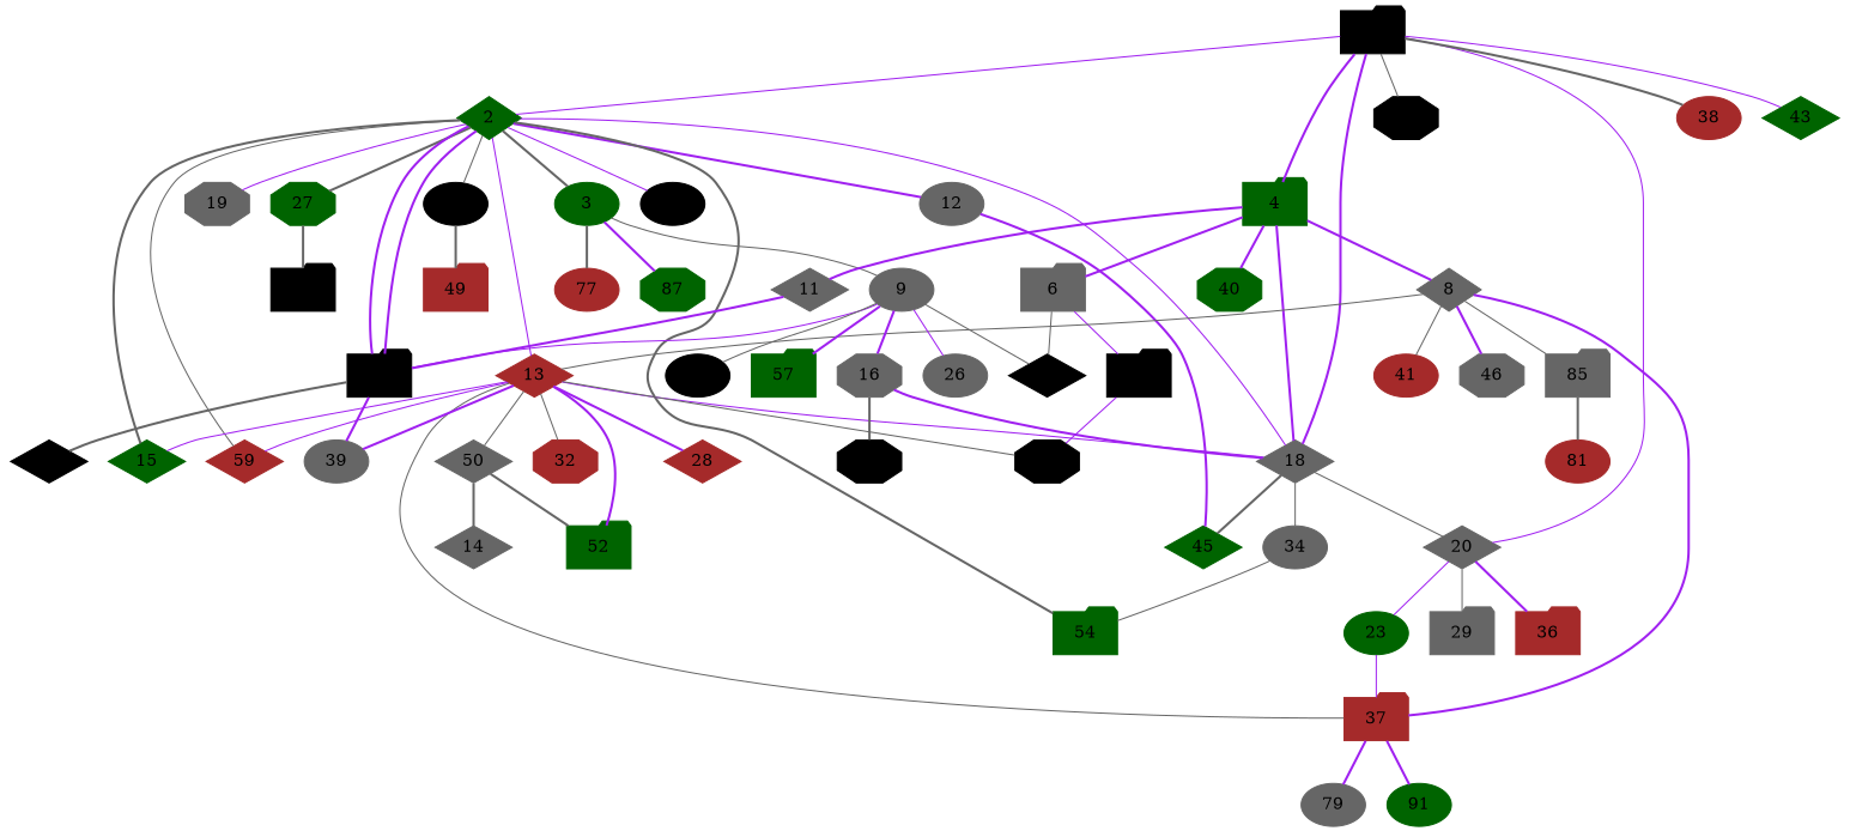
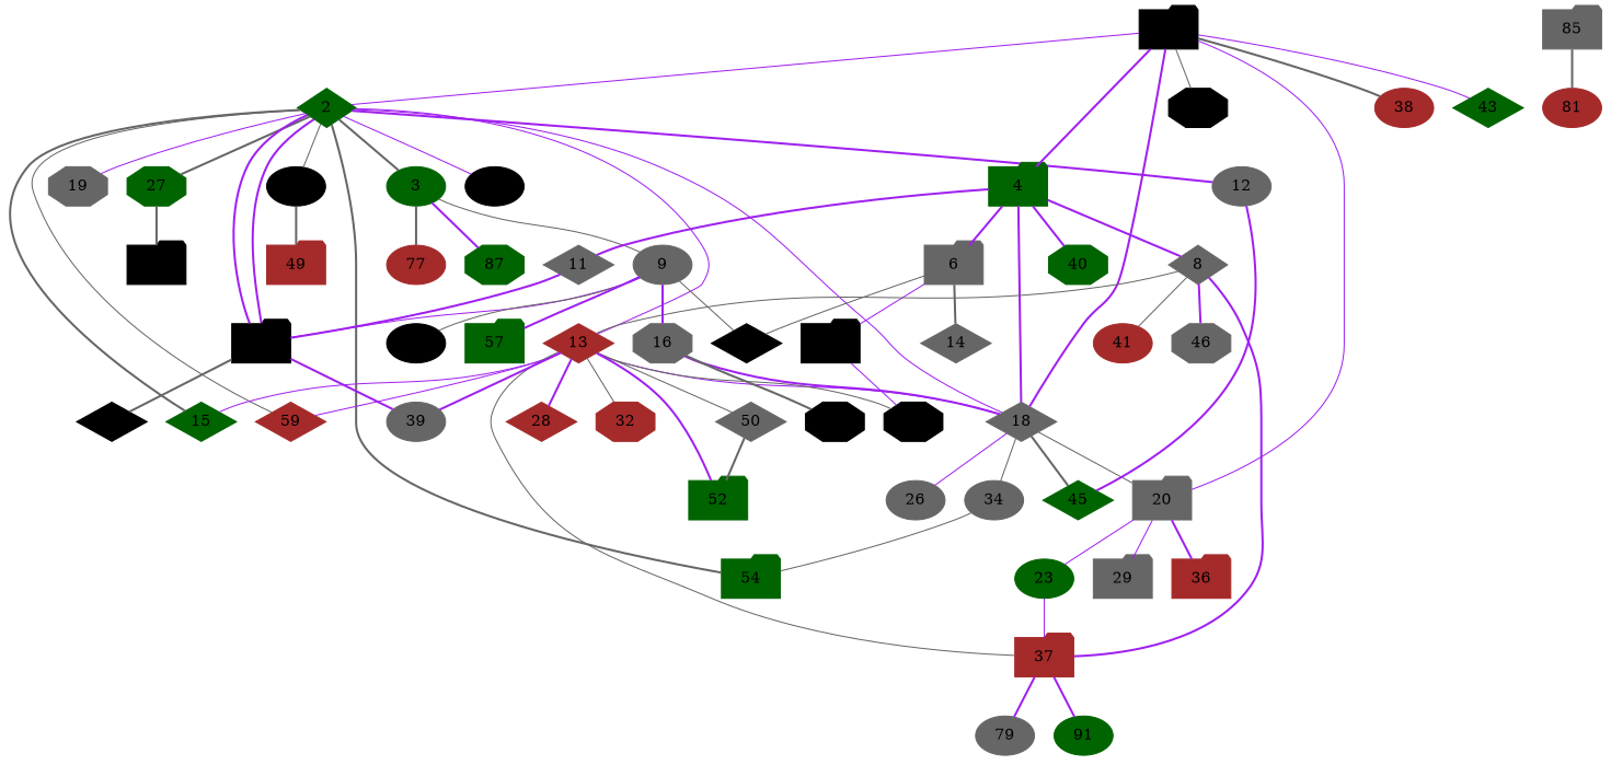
  graph {
    node [color=gray40 shape=ellipse style=filled]
    edge [color=purple style=bold]
    2 [color=darkgreen shape=diamond super="+5"]
    18 [shape=diamond super="+21"]
    3 [color=darkgreen]
    12
    13 [color=brown shape=diamond super="+24+80+92+68"]
    15 [color=darkgreen shape=diamond]
    19 [shape=octagon]
    27 [color=darkgreen shape=octagon]
    30 [color=black shape=folder super="+53+51+47"]
    42 [color=black super="+86"]
    54 [color=darkgreen shape=folder]
    59 [color=brown shape=diamond super="+93"]
    71 [color=black]
    1 [color=black shape=folder]
    4 [color=darkgreen shape=folder super="+33"]
    17 [color=black shape=octagon]
-   20 [shape=diamond]
+   20 [shape=folder]
    38 [color=brown]
    43 [color=darkgreen shape=diamond]
    6 [shape=folder]
    8 [shape=diamond super="+31+75"]
    11 [shape=diamond]
    40 [color=darkgreen shape=octagon]
    45 [color=darkgreen shape=diamond]
    26
    34 [super="+66"]
    23 [color=darkgreen super="+90"]
    29 [shape=folder]
    36 [color=brown shape=folder]
    9
    77 [color=brown]
    87 [color=darkgreen shape=octagon]
    44 [color=black shape=octagon]
    37 [color=brown shape=folder]
    28 [color=brown shape=diamond]
    32 [color=brown shape=octagon super="+74"]
    39
    50 [shape=diamond]
    52 [color=darkgreen shape=folder]
    73 [color=black shape=folder super="+82"]
    55 [color=black shape=diamond]
    49 [color=brown shape=folder]
    60 [color=black shape=diamond]
    10 [color=black]
    16 [shape=octagon super="+22"]
    57 [color=darkgreen shape=folder]
    7 [color=black shape=folder]
    14 [shape=diamond]
    n49 [label=85 shape=folder]
    41 [color=brown]
    46 [shape=octagon]
    81 [color=brown]
    79
    91 [color=darkgreen]
    72 [color=black shape=octagon]
    2 -- 18 [style=solid]
    2 -- 3 [color=gray40]
    2 -- 12
    2 -- 13 [style=solid]
    2 -- 15 [color=gray40]
    2 -- 19 [style=solid]
    2 -- 27 [color=gray40]
    2 -- 30
    2 -- 30
    2 -- 42 [color=gray40 style=solid]
    2 -- 54 [color=gray40]
    2 -- 59 [color=gray40 style=solid]
    2 -- 71 [style=solid]
    18 -- 20 [color=gray40 style=solid]
    18 -- 45 [color=gray40]
-   9 -- 26 [style=solid]
+   18 -- 26 [style=solid]
    18 -- 34 [color=gray40 style=solid]
    3 -- 9 [color=gray40 style=solid]
    3 -- 77 [color=gray40]
    3 -- 87
    12 -- 45
    13 -- 18 [style=solid]
    13 -- 15 [style=solid]
    13 -- 59 [style=solid]
    13 -- 44 [color=gray40 style=solid]
    13 -- 37 [color=gray40 style=solid]
    13 -- 28
    13 -- 32 [color=gray40 style=solid]
    13 -- 39
    13 -- 50 [color=gray40 style=solid]
    13 -- 52
    27 -- 73 [color=gray40]
    30 -- 39
    30 -- 55 [color=gray40]
    42 -- 49 [color=gray40]
    1 -- 2 [style=solid]
    1 -- 18 [weight=2]
    1 -- 4
    1 -- 17 [color=gray40 style=solid]
    1 -- 20 [style=solid]
    1 -- 38 [color=gray40]
    1 -- 43 [style=solid]
    4 -- 18 [weight=2]
    4 -- 6
    4 -- 8
    4 -- 11
    4 -- 40
    20 -- 23 [style=solid]
-   20 -- 29 [color=gray40 style=solid]
+   20 -- 29 [style=solid]
    20 -- 36
    6 -- 60 [color=gray40 style=solid]
    6 -- 7 [style=solid]
-   50 -- 14 [color=gray40]
+   6 -- 14 [color=gray40]
    8 -- 13 [color=gray40 style=solid]
    8 -- 37
-   8 -- n49 [color=gray40 style=solid]
    8 -- 41 [color=gray40 style=solid]
    8 -- 46
    11 -- 30
    34 -- 54 [color=gray40 style=solid]
    23 -- 37 [style=solid]
    9 -- 30 [style=solid]
    9 -- 60 [color=gray40 style=solid]
    9 -- 10 [color=gray40 style=solid]
    9 -- 16
    9 -- 57
    37 -- 79
    37 -- 91
    50 -- 52 [color=gray40]
    16 -- 18
    16 -- 72 [color=gray40]
    7 -- 44 [style=solid]
    n49 -- 81 [color=gray40]
  }
